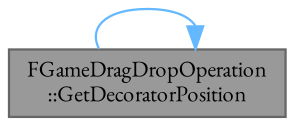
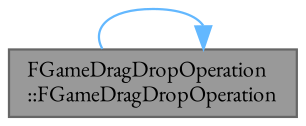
  digraph {
    rankdir=LR
    fontname="EB Garamond"
-   n1 [color=gray40 fillcolor=grey60 fontcolor=black fontname="EB Garamond" fontsize=10 height=0.2 label="FGameDragDropOperation\l::GetDecoratorPosition" shape=box style=filled width=0.4]
+   n1 [color=gray40 fillcolor=grey60 fontcolor=black fontname="EB Garamond" fontsize=10 height=0.2 label="FGameDragDropOperation\l::FGameDragDropOperation" shape=box style=filled width=0.4]
    n1 -> n1 [color=steelblue1 fontname="EB Garamond" fontsize=10 labelfontname=Helvetica labelfontsize=10 style=solid]
  }
